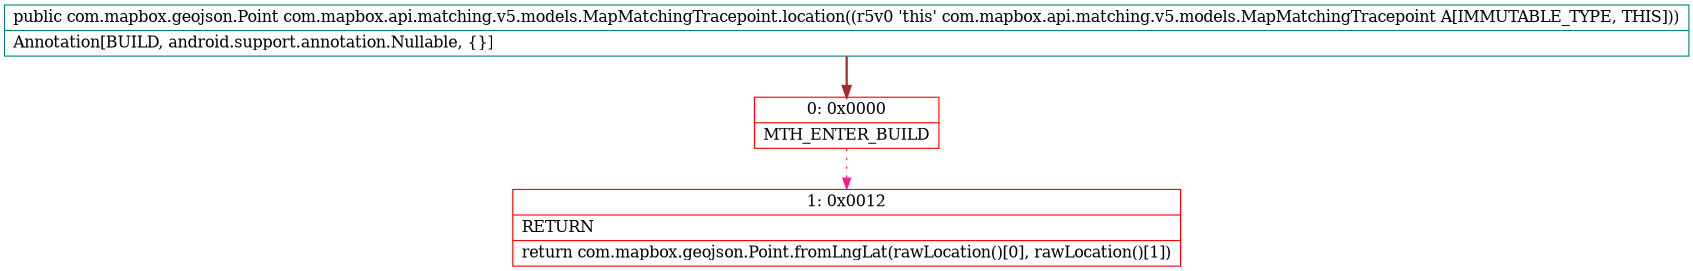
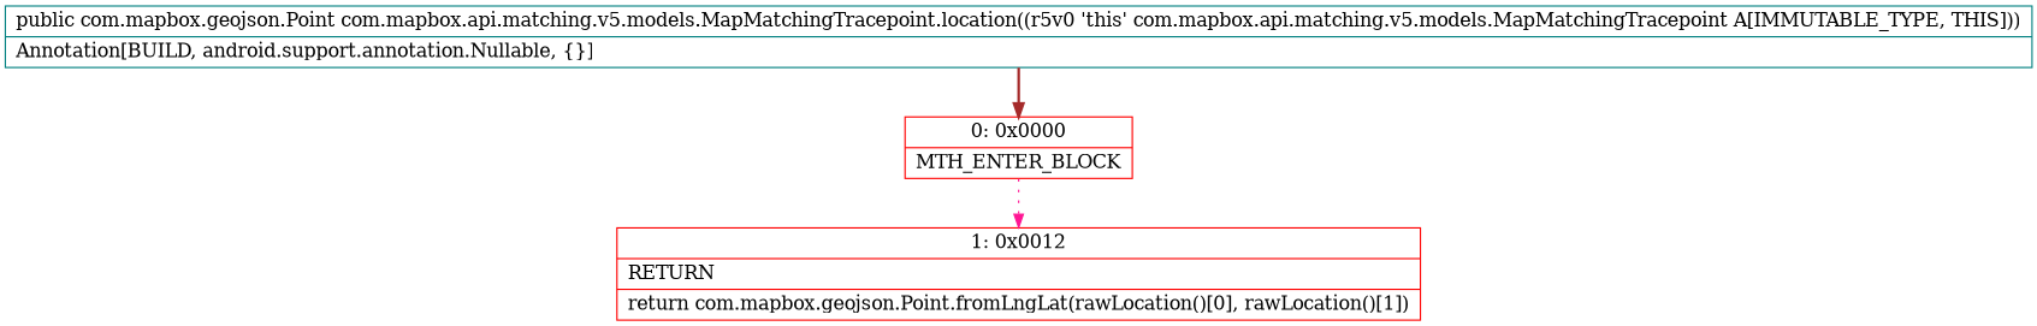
  digraph {
    node [shape=record color=red]
-   n1 [label="{0\:\ 0x0000|MTH_ENTER_BUILD\l}"]
+   n1 [label="{0\:\ 0x0000|MTH_ENTER_BLOCK\l}"]
    n2 [label="{1\:\ 0x0012|RETURN\l|return com.mapbox.geojson.Point.fromLngLat(rawLocation()[0], rawLocation()[1])\l}"]
    n3 [label="{public com.mapbox.geojson.Point com.mapbox.api.matching.v5.models.MapMatchingTracepoint.location((r5v0 'this' com.mapbox.api.matching.v5.models.MapMatchingTracepoint A[IMMUTABLE_TYPE, THIS]))  | Annotation[BUILD, android.support.annotation.Nullable, \{\}]\l}" color=teal]
    n1 -> n2 [color=deeppink style=dotted]
    n3 -> n1 [color=brown style=bold]
  }
